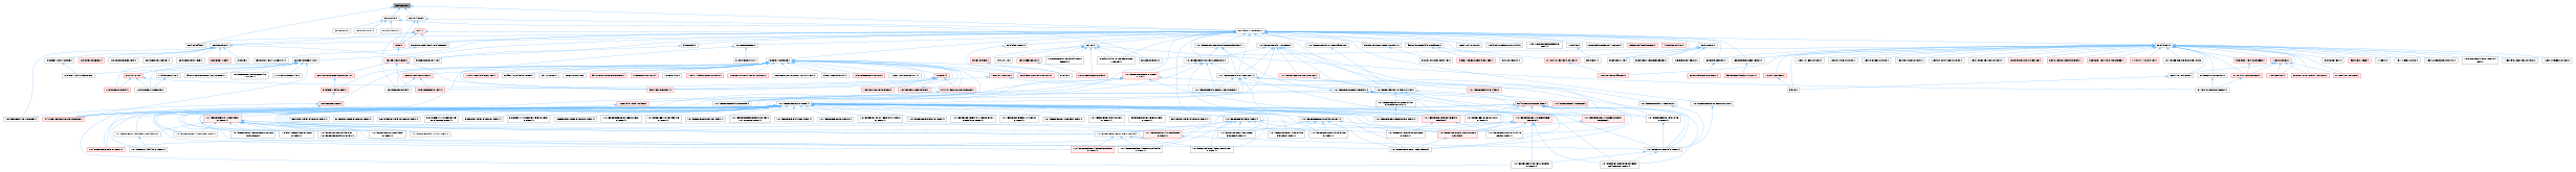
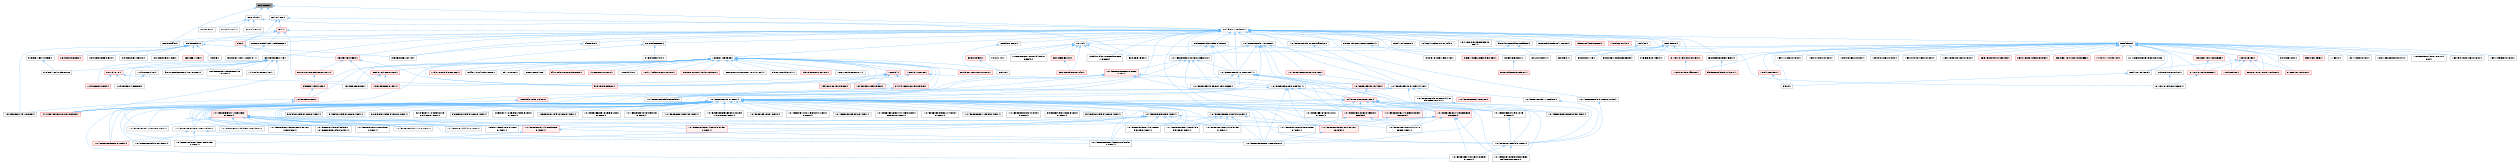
  digraph {
    node [color=grey40 fillcolor=white fontname=Helvetica fontsize=10 shape=box style=filled]
    edge [color=steelblue1 dir=back fontname=Helvetica fontsize=10 labelfontname=Helvetica labelfontsize=10 style=solid]
    n1 [color=gray40 fillcolor=grey60 fontcolor=black height=0.2 label="TaskTrace.h" width=0.4]
    n2 [height=0.2 label="Coroutine.h" width=0.4]
    n3 [height=0.2 label="TaskGraphInterfaces.h" width=0.4]
    n4 [height=0.2 label="TasksProfiler.h" width=0.4]
    n5 [height=0.2 label="TaskPrivate.h" width=0.4]
    n6 [height=0.2 label="CoroEvent.h" width=0.4]
    n7 [height=0.2 label="CoroParallelFor.h" width=0.4]
    n8 [height=0.2 label="CoroSpinLock.h" width=0.4]
    n9 [height=0.2 label="CoroTimeout.h" width=0.4]
    n10 [height=0.2 label="Async.h" width=0.4]
    n11 [height=0.2 label="IPlatformFileManagedStorage\lWrapper.h" width=0.4]
    n12 [height=0.2 label="BodySetup.h" width=0.4]
    n13 [height=0.2 label="ChaosCooking.h" width=0.4]
    n14 [height=0.2 label="ContentStreaming.h" width=0.4]
    n15 [height=0.2 label="CoreSharedPCH.h" width=0.4]
    n16 [height=0.2 label="DisplayClusterNetConnection.h" width=0.4]
    n17 [height=0.2 label="FastReferenceCollector.h" width=0.4]
    n18 [height=0.2 label="FileCache.h" width=0.4]
    n19 [height=0.2 label="ShaderCodeArchive.h" width=0.4]
    n20 [height=0.2 label="GenericAccessibleInterfaces.h" width=0.4]
    n21 [height=0.2 label="IoDispatcher.h" width=0.4]
    n22 [height=0.2 label="LocalWorkQueue.h" width=0.4]
    n23 [height=0.2 label="MallocBinnedCommonUtils.h" width=0.4]
    n24 [height=0.2 label="MarkActorRenderStateDirty\lTask.h" width=0.4]
    n25 [height=0.2 label="MaterialInterface.h" width=0.4]
    n26 [height=0.2 label="Modules.h" width=0.4]
    n27 [height=0.2 label="MovieSceneComponentAccessors.h" width=0.4]
    n28 [height=0.2 label="MovieSceneEntitySystemTask.h" width=0.4]
    n29 [height=0.2 label="MovieSceneDecompositionQuery.h" width=0.4]
    n30 [height=0.2 label="MovieSceneEntityManager.h" width=0.4]
    n31 [height=0.2 label="MovieSceneEntitySystem.h" width=0.4]
    n32 [height=0.2 label="MovieSceneEntitySystemLinker.h" width=0.4]
    n33 [height=0.2 label="MovieSceneEntitySystemRunner.h" width=0.4]
    n34 [height=0.2 label="MovieSceneEntitySystemGraphs.h" width=0.4]
-   n35 [height=0.2 label="MovieSceneSystemTaskDependencies.h" width=0.4]
+   n35 [height=0.2 label="ObjectPathChannelEvaluator.h" width=0.4]
    n36 [height=0.2 label="ParallelFor.h" width=0.4]
    n37 [height=0.2 label="ParticleSystem.h" width=0.4]
    n38 [height=0.2 label="PrecomputedMeshWeightData.h" width=0.4]
    n39 [height=0.2 label="QueuedThreadPoolWrapper.h" width=0.4]
    n40 [height=0.2 label="RHIStaticStates.h" width=0.4]
    n41 [color=red fillcolor="#FFF0F0" height=0.2 label="RenderingThread.h" width=0.4]
    n42 [color=red fillcolor="#FFF0F0" height=0.2 label="SlateApplicationBase.h" width=0.4]
    n43 [color=red fillcolor="#FFF0F0" height=0.2 label="VirtualTexturing.h" width=0.4]
    n44 [color=red fillcolor="#FFF0F0" height=0.2 label="Pipe.h" width=0.4]
    n45 [color=red fillcolor="#FFF0F0" height=0.2 label="Task.h" width=0.4]
    n46 [height=0.2 label="AssetDataTagMapSerialization\lDetails.h" width=0.4]
    n47 [color=red fillcolor="#FFF0F0" height=0.2 label="CoreUObject.h" width=0.4]
    n48 [height=0.2 label="DynamicMeshSculptTool.h" width=0.4]
    n49 [color=red fillcolor="#FFF0F0" height=0.2 label="RemoteExecutor.h" width=0.4]
    n50 [color=red fillcolor="#FFF0F0" height=0.2 label="RemoteObjectTransfer.h" width=0.4]
    n51 [height=0.2 label="UtilsAsync.h" width=0.4]
    n52 [height=0.2 label="ChaosDerivedDataReader.h" width=0.4]
    n53 [color=red fillcolor="#FFF0F0" height=0.2 label="DynamicMeshComponent.h" width=0.4]
    n54 [height=0.2 label="SkeletalBodySetup.h" width=0.4]
    n55 [height=0.2 label="AnimationStreaming.h" width=0.4]
    n56 [color=red fillcolor="#FFF0F0" height=0.2 label="AudioDecompress.h" width=0.4]
    n57 [height=0.2 label="AudioStreaming.h" width=0.4]
    n58 [height=0.2 label="AudioStreamingCache.h" width=0.4]
    n59 [height=0.2 label="GroomCacheStreamingManager.h" width=0.4]
    n60 [height=0.2 label="NaniteCoarseMeshStreaming\lManager.h" width=0.4]
    n61 [height=0.2 label="SkeletalMeshUpdate.cpp" width=0.4]
    n62 [color=red fillcolor="#FFF0F0" height=0.2 label="SkinnedMeshComponentHelper.h" width=0.4]
    n63 [color=red fillcolor="#FFF0F0" height=0.2 label="SoundWave.h" width=0.4]
    n64 [color=red fillcolor="#FFF0F0" height=0.2 label="CoreUObjectSharedPCH.h" width=0.4]
    n65 [height=0.2 label="DisplayClusterNetDriver.h" width=0.4]
    n66 [color=red fillcolor="#FFF0F0" height=0.2 label="GarbageCollectionHistory.h" width=0.4]
    n67 [height=0.2 label="IOSApplication.h" width=0.4]
    n68 [color=red fillcolor="#FFF0F0" height=0.2 label="SlateWidgetAccessibleTypes.h" width=0.4]
    n69 [color=red fillcolor="#FFF0F0" height=0.2 label="HairStrandsDatas.h" width=0.4]
    n70 [height=0.2 label="IoDispatcherBackend.h" width=0.4]
    n71 [height=0.2 label="IoDispatcherInternal.h" width=0.4]
    n72 [height=0.2 label="IoDispatcherPrivate.h" width=0.4]
    n73 [height=0.2 label="IoStore.h" width=0.4]
    n74 [height=0.2 label="NaniteStreamingManager.h" width=0.4]
    n75 [color=red fillcolor="#FFF0F0" height=0.2 label="PackageWriter.h" width=0.4]
    n76 [height=0.2 label="SkeletalMeshUpdate.h" width=0.4]
    n77 [height=0.2 label="Engine.h" width=0.4]
    n78 [color=red fillcolor="#FFF0F0" height=0.2 label="EngineSharedPCH.h" width=0.4]
    n79 [color=red fillcolor="#FFF0F0" height=0.2 label="AudioMaterialSlateTypes.h" width=0.4]
    n80 [height=0.2 label="BufferVisualizationData.h" width=0.4]
    n81 [height=0.2 label="FbxImporter.h" width=0.4]
    n82 [height=0.2 label="FractureTool.cpp" width=0.4]
    n83 [color=red fillcolor="#FFF0F0" height=0.2 label="GizmoElementRenderState.h" width=0.4]
    n84 [height=0.2 label="LandscapeRender.h" width=0.4]
    n85 [color=red fillcolor="#FFF0F0" height=0.2 label="LineSetComponent.h" width=0.4]
    n86 [color=red fillcolor="#FFF0F0" height=0.2 label="Material.h" width=0.4]
    n87 [color=red fillcolor="#FFF0F0" height=0.2 label="MeshComponentHelper.h" width=0.4]
    n88 [color=red fillcolor="#FFF0F0" height=0.2 label="NaniteResourcesHelper.h" width=0.4]
    n89 [color=red fillcolor="#FFF0F0" height=0.2 label="PrimitiveComponentHelper.h" width=0.4]
    n90 [color=red fillcolor="#FFF0F0" height=0.2 label="MaterialInstance.h" width=0.4]
    n91 [height=0.2 label="MaterialList.h" width=0.4]
    n92 [color=red fillcolor="#FFF0F0" height=0.2 label="MaterialOverlayHelper.h" width=0.4]
    n93 [color=red fillcolor="#FFF0F0" height=0.2 label="MeshWireframeComponent.h" width=0.4]
    n94 [color=red fillcolor="#FFF0F0" height=0.2 label="NaniteResources.h" width=0.4]
    n95 [color=red fillcolor="#FFF0F0" height=0.2 label="ParticleSystemComponent.h" width=0.4]
    n96 [color=red fillcolor="#FFF0F0" height=0.2 label="PropertyCustomizationHelpers.h" width=0.4]
    n97 [height=0.2 label="SceneComponentToDynamicMesh.h" width=0.4]
    n98 [color=red fillcolor="#FFF0F0" height=0.2 label="SkeletalMeshTypes.h" width=0.4]
    n99 [height=0.2 label="SlateMaterialBrush.h" width=0.4]
    n100 [color=red fillcolor="#FFF0F0" height=0.2 label="StaticMeshResources.h" width=0.4]
    n101 [color=red fillcolor="#FFF0F0" height=0.2 label="TriangleSetComponent.h" width=0.4]
    n102 [height=0.2 label="WaterMeshSceneProxy.h" width=0.4]
    n103 [height=0.2 label="Callstack.h" width=0.4]
    n104 [height=0.2 label="MovieSceneEntityFactoryTemplates.h" width=0.4]
    n105 [color=red fillcolor="#FFF0F0" height=0.2 label="MovieSceneOverlappingEntity\lTracker.h" width=0.4]
    n106 [height=0.2 label="MovieScenePartialProperties.h" width=0.4]
    n107 [color=red fillcolor="#FFF0F0" height=0.2 label="MovieScenePropertySystem\lTypes.h" width=0.4]
    n108 [height=0.2 label="MovieSceneBlenderSystemHelper.h" width=0.4]
    n109 [height=0.2 label="MovieSceneEntityGrouping\lSystem.h" width=0.4]
    n110 [color=red fillcolor="#FFF0F0" height=0.2 label="MovieScenePreAnimatedProperty\lStorage.h" width=0.4]
    n111 [color=red fillcolor="#FFF0F0" height=0.2 label="MovieScenePreAnimatedState\lStorage.h" width=0.4]
    n112 [color=red fillcolor="#FFF0F0" height=0.2 label="MovieScenePropertyComponent\lHandler.h" width=0.4]
    n113 [height=0.2 label="MovieScenePropertyInstantiator.h" width=0.4]
    n114 [height=0.2 label="MovieScenePiecewiseDouble\lBlenderSystem.h" width=0.4]
    n115 [height=0.2 label="MovieScenePiecewiseInteger\lBlenderSystem.h" width=0.4]
    n116 [height=0.2 label="MovieSceneQuaternionBlender\lSystem.h" width=0.4]
    n117 [color=red fillcolor="#FFF0F0" height=0.2 label="MovieSceneEntityBuilder.h" width=0.4]
    n118 [height=0.2 label="MovieSceneEntityMutations.h" width=0.4]
    n119 [color=red fillcolor="#FFF0F0" height=0.2 label="MovieSceneSequenceInstance.h" width=0.4]
    n120 [height=0.2 label="MovieSceneMaterialSystem.h" width=0.4]
    n121 [height=0.2 label="MovieSceneComponentMaterial\lSystem.h" width=0.4]
    n122 [height=0.2 label="MovieSceneMaterialParameter\lCollectionSystem.h" width=0.4]
    n123 [color=red fillcolor="#FFF0F0" height=0.2 label="MovieScenePiecewiseBoolBlender\lSystem.h" width=0.4]
    n124 [height=0.2 label="MovieScenePiecewiseByteBlender\lSystem.h" width=0.4]
    n125 [height=0.2 label="MovieScenePiecewiseEnumBlender\lSystem.h" width=0.4]
    n126 [height=0.2 label="MovieSceneCustomPrimitive\lDataSystem.h" width=0.4]
    n127 [height=0.2 label="MovieSceneMaterialParameter\lSystem.h" width=0.4]
    n128 [color=red fillcolor="#FFF0F0" height=0.2 label="MovieScenePreAnimatedState\lSystem.h" width=0.4]
    n129 [color=red fillcolor="#FFF0F0" height=0.2 label="MovieScenePropertySystem.h" width=0.4]
    n130 [height=0.2 label="MovieSceneTrackInstanceSystem.h" width=0.4]
    n131 [height=0.2 label="MovieSceneEvaluationHook\lSystem.h" width=0.4]
    n132 [height=0.2 label="WeightAndEasingEvaluator\lSystem.h" width=0.4]
    n133 [height=0.2 label="BoolChannelEvaluatorSystem.h" width=0.4]
    n134 [height=0.2 label="ByteChannelEvaluatorSystem.h" width=0.4]
    n135 [height=0.2 label="DoubleChannelEvaluatorSystem.h" width=0.4]
    n136 [height=0.2 label="DoublePerlinNoiseChannel\lEvaluatorSystem.h" width=0.4]
    n137 [height=0.2 label="FloatChannelEvaluatorSystem.h" width=0.4]
    n138 [height=0.2 label="FloatPerlinNoiseChannelEvaluator\lSystem.h" width=0.4]
    n139 [height=0.2 label="IntegerChannelEvaluatorSystem.h" width=0.4]
    n140 [height=0.2 label="MovieSceneBaseValueEvaluator\lSystem.h" width=0.4]
    n141 [height=0.2 label="MovieSceneBindingLifetime\lSystem.h" width=0.4]
    n142 [height=0.2 label="MovieSceneBlenderSystem.h" width=0.4]
    n143 [height=0.2 label="MovieSceneBoundObjectInstantiator.h" width=0.4]
    n144 [height=0.2 label="MovieSceneBoundSceneComponent\lInstantiator.h" width=0.4]
    n145 [height=0.2 label="MovieSceneCameraShakeSystem.h" width=0.4]
    n146 [height=0.2 label="MovieSceneConstraintSystem.h" width=0.4]
    n147 [height=0.2 label="MovieSceneDeferredComponent\lMovementSystem.h" width=0.4]
    n148 [color=red fillcolor="#FFF0F0" height=0.2 label="MovieSceneEntityInstantiator\lSystem.h" width=0.4]
    n149 [height=0.2 label="MovieSceneHierarchicalBias\lMovieSceneTransformOrigin.h" width=0.4]
    n150 [height=0.2 label="MovieSceneRootInstantiator\lSystem.h" width=0.4]
    n151 [height=0.2 label="MovieSceneStitchAnimSystem.h" width=0.4]
    n152 [height=0.2 label="MovieSceneVisibilitySystem.h" width=0.4]
    n153 [height=0.2 label="MovieSceneEvalTimeSystem.h" width=0.4]
    n154 [height=0.2 label="MovieSceneEventSystems.h" width=0.4]
    n155 [height=0.2 label="MovieSceneMotionVectorSimulation\lSystem.h" width=0.4]
    n156 [height=0.2 label="MovieScenePredictionSystem.h" width=0.4]
    n157 [height=0.2 label="MovieSceneQuaternionInterpolation\lRotationSystem.h" width=0.4]
    n158 [height=0.2 label="MovieSceneSkeletalAnimation\lSystem.h" width=0.4]
    n159 [height=0.2 label="MovieSceneSpawnablesSystem.h" width=0.4]
    n160 [height=0.2 label="MovieSceneTransformOrigin\lSystem.h" width=0.4]
    n161 [height=0.2 label="ObjectPathChannelEvaluator\lSystem.h" width=0.4]
    n162 [height=0.2 label="StringChannelEvaluatorSystem.h" width=0.4]
    n163 [height=0.2 label="MovieSceneEntitySystemLinker\lSharedExtension.h" width=0.4]
    n164 [color=red fillcolor="#FFF0F0" height=0.2 label="MovieSceneTrackInstance.h" width=0.4]
    n165 [height=0.2 label="MovieScenePropertyRegistry.h" width=0.4]
    n166 [color=red fillcolor="#FFF0F0" height=0.2 label="MeshRenderBufferSet.h" width=0.4]
    n167 [height=0.2 label="AsyncRegisterLevelContext.cpp" width=0.4]
    n168 [height=0.2 label="Blend.h" width=0.4]
    n169 [height=0.2 label="CachingMeshSDF.h" width=0.4]
    n170 [height=0.2 label="DisplaceMesh.h" width=0.4]
    n171 [color=red fillcolor="#FFF0F0" height=0.2 label="DynamicMeshOctree3.h" width=0.4]
    n172 [color=red fillcolor="#FFF0F0" height=0.2 label="GeometrySet3.h" width=0.4]
    n173 [height=0.2 label="KMeans.h" width=0.4]
    n174 [height=0.2 label="KelvinletBrushOp.h" width=0.4]
    n175 [color=red fillcolor="#FFF0F0" height=0.2 label="MarchingCubes.h" width=0.4]
    n176 [height=0.2 label="MeshAdapterTransforms.h" width=0.4]
    n177 [color=red fillcolor="#FFF0F0" height=0.2 label="MeshCaches.h" width=0.4]
    n178 [height=0.2 label="MeshEraseSculptLayerBrush\lOps.h" width=0.4]
    n179 [height=0.2 label="MeshGroupPaintBrushOps.h" width=0.4]
    n180 [height=0.2 label="MeshInflateBrushOps.h" width=0.4]
    n181 [height=0.2 label="MeshMoveBrushOps.h" width=0.4]
    n182 [height=0.2 label="MeshPinchBrushOps.h" width=0.4]
    n183 [height=0.2 label="MeshPlaneBrushOps.h" width=0.4]
    n184 [color=red fillcolor="#FFF0F0" height=0.2 label="MeshQueries.h" width=0.4]
    n185 [color=red fillcolor="#FFF0F0" height=0.2 label="SparseNarrowBandMeshSDF.h" width=0.4]
    n186 [color=red fillcolor="#FFF0F0" height=0.2 label="SweepingMeshSDF.h" width=0.4]
    n187 [height=0.2 label="MeshSculptBrushOps.h" width=0.4]
    n188 [height=0.2 label="MeshSmoothingBrushOps.h" width=0.4]
    n189 [height=0.2 label="MeshVertexPaintBrushOps.h" width=0.4]
    n190 [color=red fillcolor="#FFF0F0" height=0.2 label="ParallelTransformReduce.h" width=0.4]
    n191 [color=red fillcolor="#FFF0F0" height=0.2 label="RemoveOccludedTriangles.h" width=0.4]
    n192 [color=red fillcolor="#FFF0F0" height=0.2 label="SparseDynamicOctree3.h" width=0.4]
    n193 [color=red fillcolor="#FFF0F0" height=0.2 label="SparseDynamicPointOctree3.h" width=0.4]
    n194 [height=0.2 label="SubRegionRemesher.h" width=0.4]
    n195 [color=red fillcolor="#FFF0F0" height=0.2 label="UniformMirrorSolver.h" width=0.4]
    n196 [height=0.2 label="LaplacianMatrixAssembly.h" width=0.4]
    n197 [height=0.2 label="PixelShaderUtils.h" width=0.4]
    n198 [color=red fillcolor="#FFF0F0" height=0.2 label="InstancedStaticMesh.h" width=0.4]
    n199 [color=red fillcolor="#FFF0F0" height=0.2 label="ComponentReregisterContext.h" width=0.4]
    n200 [color=red fillcolor="#FFF0F0" height=0.2 label="BuiltInComponentTypes.h" width=0.4]
    n1 -> n2
    n1 -> n3
    n1 -> n4
    n1 -> n5
    n2 -> n6
    n2 -> n7
    n2 -> n8
    n2 -> n9
    n3 -> n4
    n3 -> n10
    n3 -> n11
    n3 -> n12
    n3 -> n13
    n3 -> n14
    n3 -> n15
    n3 -> n16
    n3 -> n17
    n3 -> n18
    n3 -> n19
    n3 -> n20
    n3 -> n21
    n3 -> n22
    n3 -> n23
    n3 -> n24
    n3 -> n25
    n3 -> n26
    n3 -> n27
    n3 -> n28
    n3 -> n29
    n3 -> n30
    n3 -> n31
    n3 -> n32
    n3 -> n33
    n3 -> n34
    n3 -> n35
    n3 -> n36
    n3 -> n37
    n3 -> n38
    n3 -> n39
    n3 -> n40
    n3 -> n41
    n3 -> n42
    n3 -> n43
    n5 -> n3
    n5 -> n44
    n5 -> n45
    n10 -> n7
    n10 -> n11
    n10 -> n46
    n10 -> n47
    n10 -> n48
    n10 -> n49
    n10 -> n50
    n10 -> n51
    n12 -> n13
    n12 -> n52
    n12 -> n53
    n12 -> n54
    n14 -> n55
    n14 -> n56
    n14 -> n57
    n14 -> n58
    n14 -> n59
    n14 -> n60
    n14 -> n61
    n14 -> n62
    n14 -> n63
    n15 -> n64
    n16 -> n65
    n17 -> n66
    n18 -> n19
    n20 -> n67
    n20 -> n68
    n21 -> n19
    n21 -> n69
    n21 -> n70
    n21 -> n71
    n21 -> n72
    n21 -> n73
    n21 -> n74
    n21 -> n75
    n21 -> n76
    n25 -> n62
    n25 -> n77
    n25 -> n78
    n25 -> n79
    n25 -> n80
    n25 -> n81
    n25 -> n82
    n25 -> n83
    n25 -> n84
    n25 -> n85
    n25 -> n86
    n25 -> n87
    n25 -> n88
    n25 -> n89
    n25 -> n90
    n25 -> n91
    n25 -> n92
    n25 -> n93
    n25 -> n94
    n25 -> n95
    n25 -> n96
    n25 -> n97
    n25 -> n98
    n25 -> n99
    n25 -> n100
    n25 -> n101
    n25 -> n102
    n26 -> n103
    n27 -> n28
    n27 -> n104
    n27 -> n105
    n27 -> n106
    n27 -> n107
    n28 -> n104
    n28 -> n105
    n28 -> n108
    n28 -> n109
    n28 -> n110
    n28 -> n111
    n29 -> n112
    n29 -> n113
    n29 -> n114
    n29 -> n115
    n29 -> n116
    n30 -> n27
    n30 -> n28
    n30 -> n31
    n30 -> n32
    n30 -> n117
    n30 -> n118
    n30 -> n119
    n31 -> n105
    n31 -> n109
    n31 -> n113
    n31 -> n114
    n31 -> n115
    n31 -> n116
    n31 -> n120
    n31 -> n121
    n31 -> n122
    n31 -> n123
    n31 -> n124
    n31 -> n125
    n31 -> n126
    n31 -> n127
    n31 -> n128
    n31 -> n129
    n31 -> n130
    n31 -> n131
    n31 -> n132
    n31 -> n133
    n31 -> n134
    n31 -> n135
    n31 -> n136
    n31 -> n137
    n31 -> n138
    n31 -> n139
    n31 -> n140
    n31 -> n141
    n31 -> n142
    n31 -> n143
    n31 -> n144
    n31 -> n145
    n31 -> n146
    n31 -> n147
    n31 -> n148
    n31 -> n149
    n31 -> n150
    n31 -> n151
    n31 -> n152
    n31 -> n153
    n31 -> n154
    n31 -> n155
    n31 -> n156
    n31 -> n157
    n31 -> n158
    n31 -> n159
    n31 -> n160
    n31 -> n161
    n31 -> n162
    n32 -> n105
    n32 -> n108
    n32 -> n111
    n32 -> n163
    n32 -> n164
    n33 -> n120
    n34 -> n32
    n35 -> n27
    n35 -> n28
    n35 -> n165
    n36 -> n7
    n36 -> n15
    n36 -> n17
    n36 -> n166
    n36 -> n167
    n36 -> n168
    n36 -> n169
    n36 -> n170
    n36 -> n171
    n36 -> n172
    n36 -> n173
    n36 -> n174
    n36 -> n175
    n36 -> n176
    n36 -> n177
    n36 -> n178
    n36 -> n179
    n36 -> n180
    n36 -> n181
    n36 -> n182
    n36 -> n183
    n36 -> n184
    n36 -> n185
    n36 -> n186
    n36 -> n187
    n36 -> n188
    n36 -> n189
    n36 -> n190
    n36 -> n191
    n36 -> n192
    n36 -> n193
    n36 -> n194
    n36 -> n195
    n37 -> n95
    n38 -> n196
    n40 -> n78
    n40 -> n197
    n41 -> n78
    n41 -> n198
    n41 -> n199
    n44 -> n41
    n45 -> n21
    n45 -> n38
    n45 -> n44
    n45 -> n53
    n45 -> n84
    n47 -> n77
    n49 -> n50
    n53 -> n166
    n57 -> n58
    n63 -> n56
    n63 -> n58
    n63 -> n78
    n76 -> n61
    n86 -> n78
    n86 -> n87
    n86 -> n88
    n86 -> n89
    n86 -> n198
    n88 -> n88
    n89 -> n62
    n90 -> n78
    n90 -> n120
    n92 -> n62
    n94 -> n62
    n94 -> n74
    n98 -> n94
    n100 -> n84
    n100 -> n198
    n105 -> n126
    n105 -> n127
    n107 -> n106
    n107 -> n110
    n107 -> n129
    n107 -> n130
    n107 -> n165
-   n108 -> n123
+   n108 -> n153
    n108 -> n124
    n108 -> n125
    n109 -> n120
    n110 -> n112
    n111 -> n112
    n111 -> n121
    n111 -> n122
    n111 -> n126
    n111 -> n127
    n111 -> n128
    n112 -> n113
    n117 -> n200
    n118 -> n120
    n119 -> n32
    n120 -> n121
    n120 -> n122
    n128 -> n120
    n128 -> n129
    n142 -> n108
    n142 -> n112
    n142 -> n114
    n142 -> n115
    n142 -> n116
    n142 -> n123
    n142 -> n124
    n142 -> n125
    n148 -> n113
    n148 -> n127
    n148 -> n128
    n148 -> n130
    n148 -> n132
    n148 -> n143
    n148 -> n144
    n148 -> n149
    n148 -> n150
    n148 -> n151
-   n143 -> n152
+   n148 -> n152
    n163 -> n145
    n165 -> n106
    n165 -> n110
    n165 -> n112
    n165 -> n113
    n165 -> n200
    n169 -> n168
    n171 -> n48
    n175 -> n168
    n184 -> n169
    n184 -> n171
    n184 -> n177
    n184 -> n185
    n184 -> n186
    n192 -> n171
    n194 -> n48
    n199 -> n98
    n200 -> n105
    n200 -> n108
    n200 -> n109
    n200 -> n110
    n200 -> n111
    n200 -> n113
    n200 -> n120
    n200 -> n122
    n200 -> n126
    n200 -> n131
    n200 -> n132
  }
